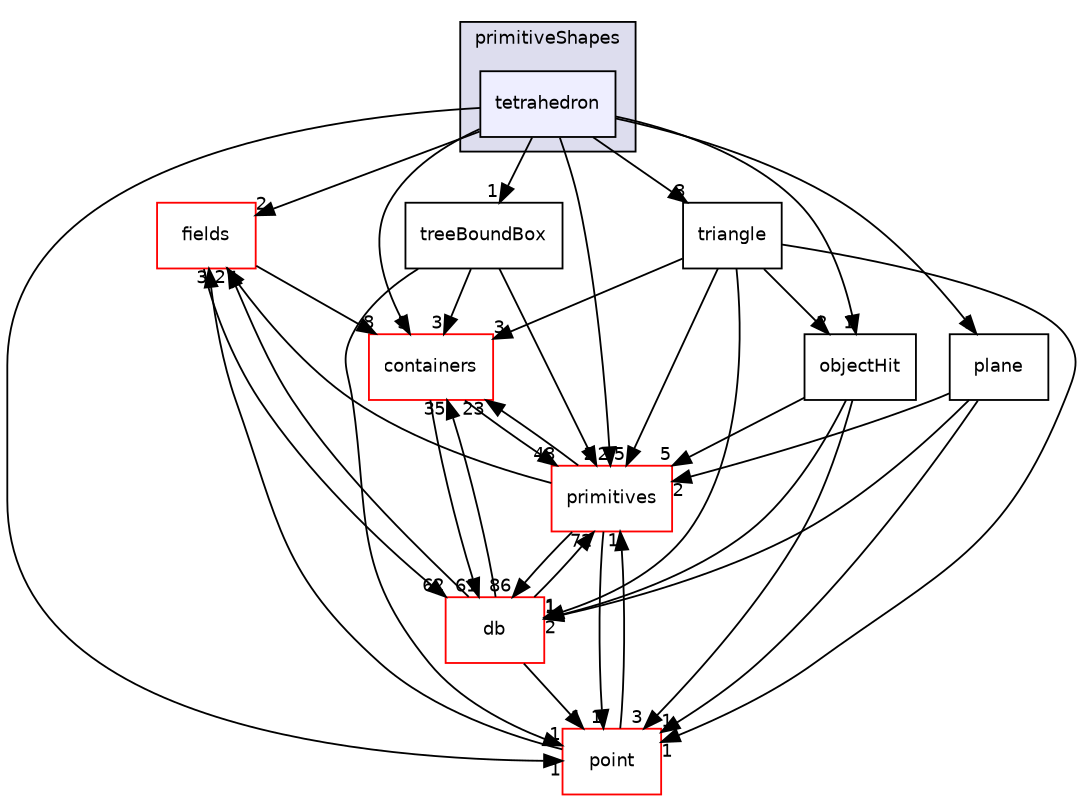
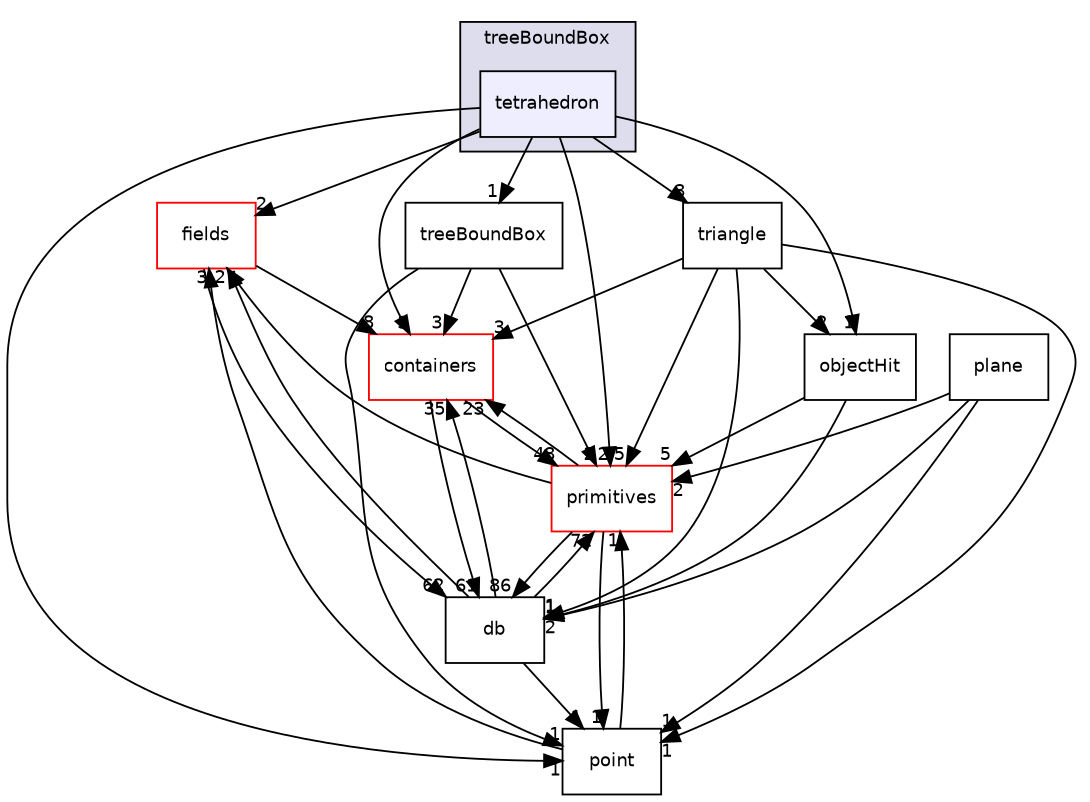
  digraph {
    compound=true
    node [fontname=Helvetica fontsize=10 shape=box]
    edge [headlabel=1 labeldistance=1.5 labelfontname=Helvetica labelfontsize=10]
    n1 [fillcolor="#eeeeff" label=tetrahedron pencolor=black style=filled]
    n2 [color=red label=fields]
    n3 [color=red label=containers]
    n4 [label=treeBoundBox]
    n5 [label=objectHit]
-   n6 [label=point color=red]
+   n6 [label=point]
    n7 [color=red label=primitives]
    n8 [label=plane]
    n9 [label=triangle]
-   n10 [color=red label=db]
+   n10 [color=black label=db]
    subgraph cluster_1 {
      bgcolor="#ddddee"
      fontname=Helvetica
      fontsize=10
-     label=primitiveShapes
+     label=treeBoundBox
      pencolor=black
      n1
    }
    n1 -> n2 [headlabel=2]
    n1 -> n3 [headlabel=3]
    n1 -> n4
    n1 -> n5
    n1 -> n6
    n1 -> n7 [headlabel=2]
-   n1 -> n8
    n1 -> n9 [headlabel=3]
    n2 -> n3 [headlabel=8]
    n2 -> n10 [headlabel=62]
    n3 -> n7 [headlabel=48]
    n3 -> n10 [headlabel=61]
    n4 -> n3 [headlabel=3]
    n4 -> n6
    n4 -> n7 [headlabel=2]
-   n5 -> n6 [headlabel=3]
    n5 -> n7 [headlabel=5]
    n5 -> n10 [headlabel=2]
    n6 -> n2 [headlabel=3]
    n6 -> n7
    n7 -> n2 [headlabel=2]
    n7 -> n3 [headlabel=23]
    n7 -> n6
    n7 -> n10 [headlabel=86]
    n8 -> n6
    n8 -> n7 [headlabel=2]
    n8 -> n10
    n9 -> n3 [headlabel=3]
    n9 -> n5 [headlabel=2]
    n9 -> n6
    n9 -> n7 [headlabel=5]
    n9 -> n10
    n10 -> n2
    n10 -> n3 [headlabel=35]
    n10 -> n6
    n10 -> n7 [headlabel=72]
  }
